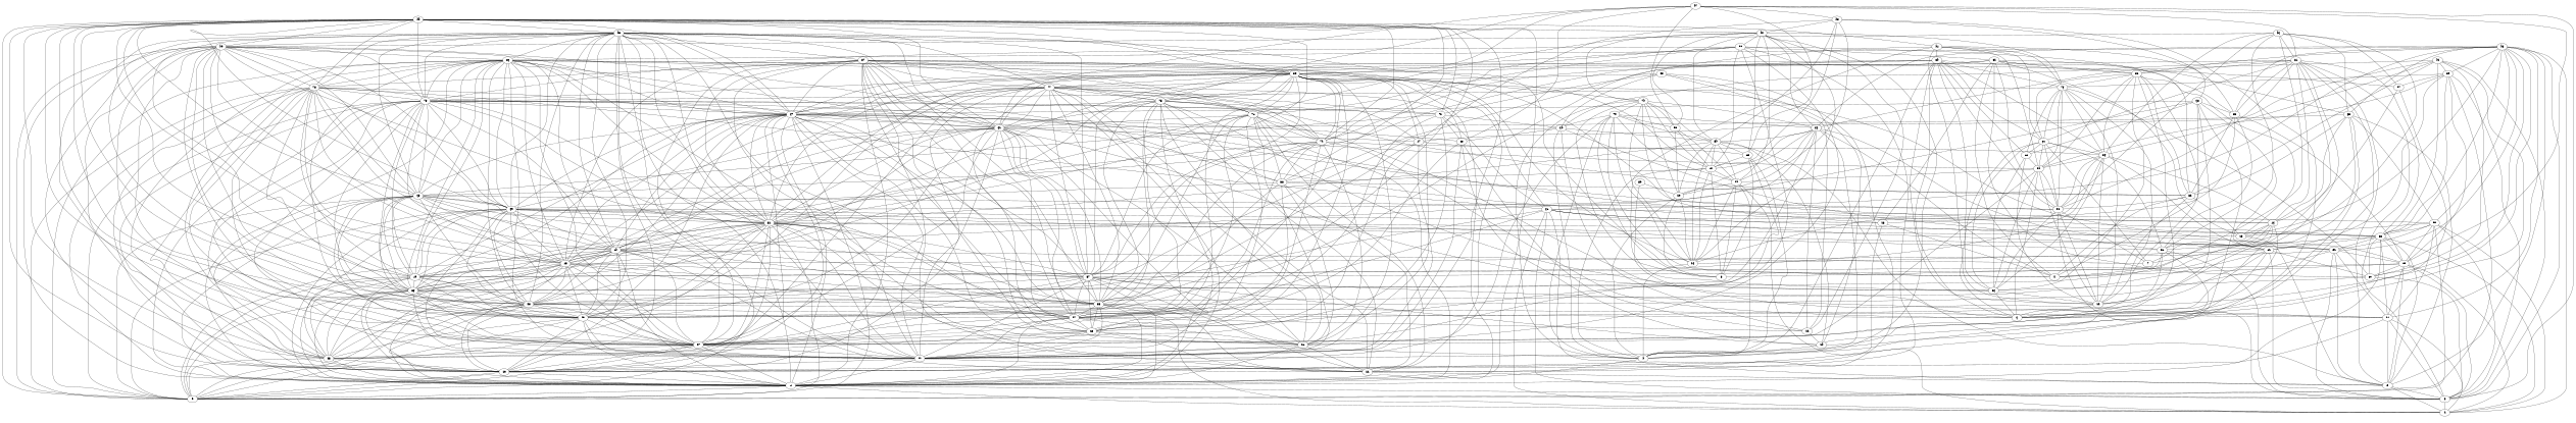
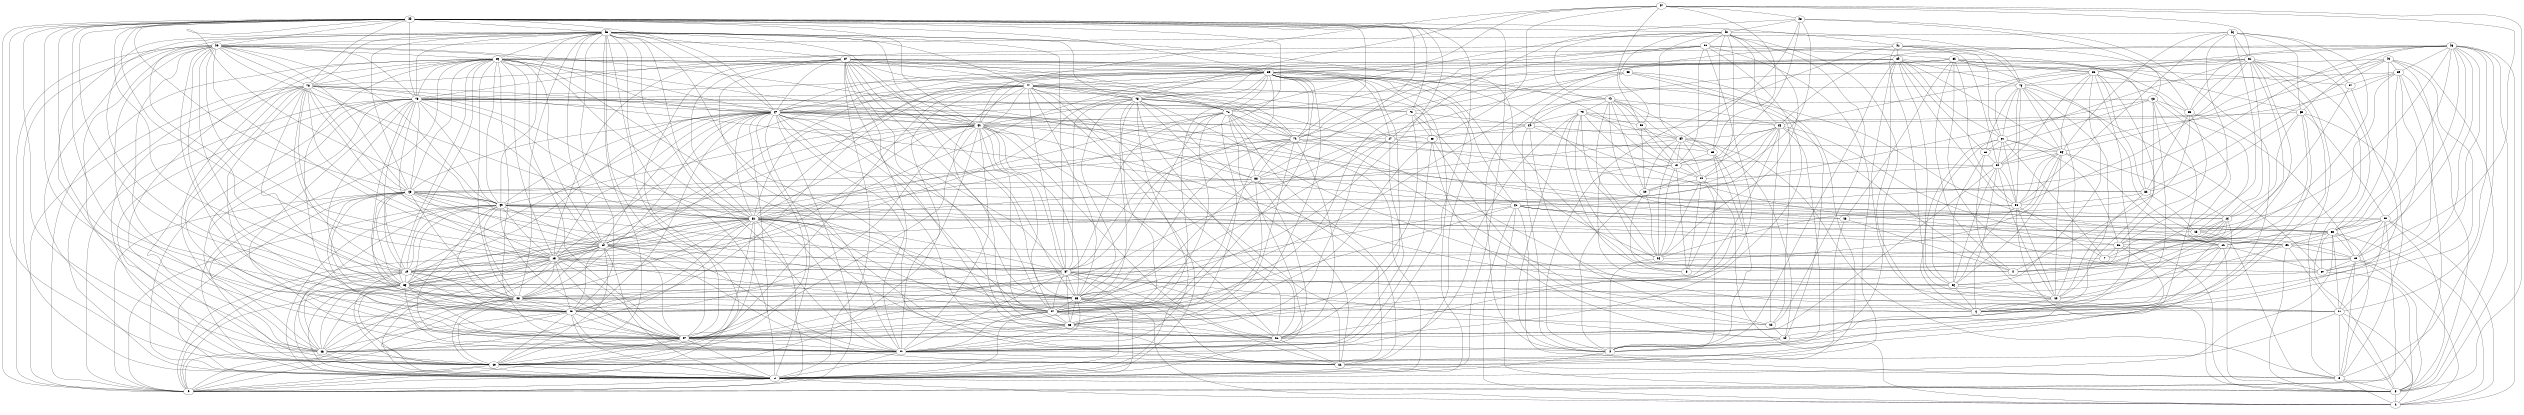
  digraph {
    fontname="DejaVu Sans Mono"
    rankdir=BT
    node [fontname="DejaVu Sans Mono"]
    edge [arrowhead=both fontname="DejaVu Sans Mono"]
    0
    4
    10
    13
    17
    23
    28
    36
    40
    43
    49
    54
    55
    60
    63
    67
    73
    78
    80
    86
    90
    93
    99
    33
    53
    9
    11
    24
    27
    37
    61
    74
    77
    83
    87
    14
    18
    68
    70
    25
    65
    39
    75
    72
    64
    94
    38
    41
    69
    66
    96
    46
    56
    51
    71
    59
    98
    82
    89
    84
    76
    88
    91
    47
    29
    42
    92
    79
    95
    20
    45
    16
    19
    35
    97
    85
    48
    52
    81
    62
    44
    57
    1
    3
    5
    34
    30
    31
    15
    21
    58
    32
    2
-   50
    22
    6
    12
    26
    7
    8
    0 -> 4
    0 -> 10
    0 -> 13
    0 -> 17
    0 -> 23
    0 -> 28
    0 -> 36
    0 -> 40
    0 -> 43
    0 -> 49
    0 -> 54
    0 -> 55
    0 -> 60
    0 -> 63
    0 -> 67
    0 -> 73
    0 -> 78
    0 -> 80
    0 -> 86
    0 -> 90
    0 -> 93
    0 -> 99
    4 -> 10
    4 -> 13
    4 -> 17
    4 -> 23
    4 -> 28
    4 -> 36
    4 -> 40
    4 -> 43
    4 -> 49
    4 -> 60
    4 -> 63
    4 -> 67
    4 -> 73
    4 -> 78
    4 -> 86
    4 -> 90
    4 -> 93
    4 -> 99
    4 -> 33
    4 -> 53
    4 -> 9
    4 -> 11
    4 -> 24
    4 -> 27
    4 -> 37
    4 -> 61
    4 -> 74
    4 -> 77
    4 -> 83
    4 -> 87
    10 -> 13
    10 -> 17
    10 -> 23
    10 -> 28
    10 -> 36
    10 -> 40
    10 -> 43
    10 -> 49
    10 -> 54
    10 -> 63
    10 -> 67
    10 -> 73
    10 -> 78
    10 -> 86
    10 -> 90
    10 -> 93
    10 -> 99
    10 -> 11
    10 -> 61
    10 -> 14
    10 -> 18
    10 -> 68
    10 -> 70
    13 -> 17
    13 -> 23
    13 -> 28
    13 -> 36
    13 -> 40
    13 -> 43
    13 -> 49
    13 -> 54
    13 -> 60
    13 -> 67
    13 -> 73
    13 -> 78
    13 -> 86
    13 -> 90
    13 -> 93
    13 -> 99
    13 -> 25
    17 -> 23
    17 -> 28
    17 -> 36
    17 -> 40
    17 -> 43
    17 -> 49
    17 -> 54
    17 -> 60
    17 -> 63
    17 -> 73
    17 -> 78
    17 -> 86
    17 -> 90
    17 -> 93
    17 -> 99
    17 -> 33
    17 -> 27
    17 -> 37
    17 -> 61
    17 -> 77
    17 -> 83
    17 -> 87
    17 -> 25
    17 -> 65
    17 -> 39
    17 -> 75
    17 -> 72
    23 -> 28
    23 -> 36
    23 -> 40
    23 -> 43
    23 -> 49
    23 -> 54
    23 -> 60
    23 -> 63
    23 -> 67
    23 -> 78
    23 -> 86
    23 -> 90
    23 -> 93
    23 -> 99
    23 -> 61
    23 -> 77
    23 -> 64
    23 -> 94
    23 -> 38
    28 -> 36
    28 -> 40
    28 -> 43
    28 -> 49
    28 -> 54
    28 -> 60
    28 -> 63
    28 -> 67
    28 -> 73
    28 -> 86
    28 -> 90
    28 -> 93
    28 -> 99
    28 -> 37
    28 -> 64
    28 -> 41
    28 -> 69
    36 -> 40
    36 -> 43
    36 -> 49
    36 -> 54
    36 -> 60
    36 -> 63
    36 -> 67
    36 -> 73
    36 -> 78
    36 -> 90
    36 -> 93
    36 -> 99
    36 -> 61
    36 -> 83
    36 -> 66
    36 -> 96
    40 -> 43
    40 -> 49
    40 -> 54
    40 -> 60
    40 -> 63
    40 -> 67
    40 -> 73
    40 -> 78
    40 -> 86
    40 -> 93
    40 -> 99
    40 -> 46
    40 -> 56
    43 -> 49
    43 -> 54
    43 -> 60
    43 -> 63
    43 -> 67
    43 -> 73
    43 -> 78
    43 -> 86
    43 -> 90
    43 -> 99
    43 -> 61
    43 -> 77
    43 -> 83
    43 -> 87
    43 -> 51
    49 -> 54
    49 -> 60
    49 -> 63
    49 -> 67
    49 -> 73
    49 -> 78
    49 -> 86
    49 -> 90
    49 -> 93
    49 -> 61
    49 -> 83
    49 -> 66
    49 -> 71
    54 -> 60
    54 -> 63
    54 -> 67
    54 -> 73
    54 -> 78
    54 -> 86
    54 -> 90
    54 -> 93
    54 -> 99
    54 -> 61
    54 -> 74
    54 -> 77
    54 -> 83
    54 -> 87
    54 -> 59
    55 -> 65
    55 -> 64
    55 -> 98
    60 -> 63
    60 -> 67
    60 -> 73
    60 -> 78
    60 -> 86
    60 -> 90
    60 -> 93
    60 -> 99
    60 -> 61
    60 -> 68
    63 -> 67
    63 -> 73
    63 -> 78
    63 -> 86
    63 -> 90
    63 -> 93
    63 -> 99
-   63 -> 72
+   63 -> 38
    63 -> 82
    67 -> 73
    67 -> 78
    67 -> 86
    67 -> 90
    67 -> 93
    67 -> 99
    67 -> 77
    67 -> 83
    67 -> 87
    67 -> 68
    67 -> 75
    67 -> 89
    73 -> 78
    73 -> 86
    73 -> 90
    73 -> 93
    73 -> 99
    73 -> 84
    73 -> 76
    73 -> 88
    78 -> 86
    78 -> 90
    78 -> 93
    78 -> 99
    78 -> 87
    80 -> 98
    80 -> 91
    86 -> 36
    86 -> 90
    86 -> 93
    86 -> 98
    90 -> 93
    90 -> 99
    90 -> 96
    93 -> 99
    33 -> 36
    33 -> 43
    33 -> 49
    33 -> 54
    33 -> 67
    33 -> 86
    33 -> 93
    33 -> 99
    33 -> 37
    33 -> 61
    33 -> 74
    33 -> 77
    33 -> 87
    33 -> 75
    33 -> 51
    33 -> 71
    33 -> 47
    53 -> 54
    53 -> 55
    53 -> 67
    53 -> 80
    53 -> 64
    53 -> 98
    53 -> 84
    53 -> 91
    9 -> 54
    9 -> 70
    9 -> 69
    9 -> 66
    9 -> 89
    9 -> 29
    9 -> 42
    9 -> 92
    9 -> 79
    9 -> 95
    9 -> 20
    9 -> 45
    9 -> 16
    9 -> 19
    11 -> 17
    11 -> 23
    11 -> 36
    11 -> 43
    11 -> 49
    11 -> 54
    11 -> 60
    11 -> 67
    11 -> 73
    11 -> 86
    11 -> 93
    11 -> 99
    11 -> 33
    11 -> 24
    11 -> 27
    11 -> 37
    11 -> 74
    11 -> 77
-   11 -> 83
+   11 -> 61
    11 -> 87
    11 -> 25
    11 -> 75
    11 -> 41
    11 -> 47
    11 -> 35
    24 -> 54
    24 -> 33
    24 -> 27
    24 -> 37
    24 -> 61
    24 -> 77
    24 -> 83
    24 -> 87
    24 -> 68
    24 -> 25
    24 -> 75
    24 -> 38
    24 -> 71
    24 -> 88
    24 -> 45
    27 -> 43
    27 -> 54
    27 -> 67
    27 -> 90
    27 -> 93
    27 -> 33
    27 -> 37
    27 -> 61
    27 -> 74
    27 -> 83
    27 -> 87
    27 -> 75
    27 -> 72
    27 -> 71
    27 -> 98
    27 -> 35
    37 -> 43
    37 -> 54
    37 -> 63
    37 -> 67
    37 -> 78
    37 -> 93
    37 -> 61
    37 -> 74
    37 -> 77
    37 -> 83
    37 -> 75
    37 -> 46
    37 -> 71
    61 -> 67
    61 -> 73
    61 -> 86
    61 -> 93
    61 -> 99
    61 -> 74
    61 -> 77
    61 -> 83
    61 -> 87
    61 -> 65
    61 -> 75
    61 -> 97
    74 -> 77
    74 -> 83
    74 -> 87
    74 -> 75
    74 -> 88
    74 -> 92
    77 -> 93
    77 -> 83
    77 -> 87
    77 -> 85
    83 -> 86
-   83 -> 93
+   75 -> 93
    83 -> 99
    83 -> 87
    83 -> 89
    83 -> 97
    87 -> 93
    14 -> 28
    14 -> 55
    14 -> 53
    14 -> 37
    14 -> 74
    14 -> 51
    14 -> 98
    14 -> 48
    18 -> 60
    18 -> 82
    18 -> 79
    18 -> 52
    68 -> 95
    70 -> 79
    25 -> 67
    25 -> 33
    25 -> 27
    25 -> 37
    25 -> 61
    25 -> 74
    25 -> 77
    25 -> 83
    25 -> 87
    25 -> 38
    25 -> 71
    25 -> 88
    25 -> 47
    65 -> 96
    65 -> 98
    65 -> 82
    39 -> 67
    39 -> 80
    39 -> 94
    39 -> 56
    39 -> 76
    39 -> 81
    39 -> 62
    39 -> 44
    75 -> 77
    75 -> 83
    75 -> 87
    75 -> 88
    75 -> 97
    72 -> 73
    72 -> 99
    72 -> 77
    72 -> 85
    64 -> 78
    64 -> 83
    64 -> 72
    64 -> 98
    94 -> 99
    38 -> 60
    38 -> 73
    38 -> 99
    38 -> 74
    38 -> 75
    38 -> 71
    38 -> 82
    38 -> 42
    41 -> 80
    41 -> 53
    41 -> 68
    41 -> 66
    41 -> 56
    69 -> 70
    69 -> 72
    69 -> 84
    69 -> 85
    66 -> 70
    66 -> 98
    66 -> 91
    66 -> 92
    66 -> 79
    46 -> 67
    46 -> 90
    46 -> 65
    46 -> 56
    46 -> 84
    46 -> 57
    56 -> 96
    56 -> 71
    56 -> 89
    56 -> 76
    56 -> 91
    56 -> 81
    56 -> 62
    51 -> 55
    51 -> 60
    51 -> 53
    51 -> 83
    51 -> 64
    51 -> 98
    71 -> 99
    71 -> 74
    71 -> 77
    71 -> 83
    71 -> 87
    71 -> 75
    71 -> 89
    71 -> 88
    59 -> 70
    59 -> 69
    59 -> 66
    59 -> 92
    59 -> 79
    59 -> 95
    82 -> 88
    89 -> 94
    84 -> 96
    84 -> 97
    76 -> 80
    76 -> 94
    76 -> 89
    76 -> 92
    76 -> 81
    88 -> 92
    47 -> 61
    47 -> 83
    47 -> 75
    47 -> 91
    47 -> 95
    29 -> 70
    29 -> 39
    29 -> 66
    29 -> 59
    29 -> 42
    29 -> 92
    29 -> 58
    42 -> 87
    42 -> 66
    42 -> 59
    42 -> 88
    42 -> 79
    42 -> 95
    42 -> 45
    42 -> 58
    92 -> 99
    92 -> 95
    79 -> 86
    79 -> 92
    95 -> 97
    20 -> 66
    20 -> 59
    20 -> 29
    20 -> 79
    20 -> 95
    20 -> 58
-   20 -> 50
    45 -> 59
    45 -> 47
    45 -> 92
    45 -> 97
    16 -> 83
    16 -> 70
    16 -> 41
    16 -> 56
    16 -> 59
    16 -> 29
    16 -> 42
    16 -> 92
    16 -> 79
    16 -> 20
    19 -> 37
    19 -> 59
    19 -> 84
    19 -> 35
    19 -> 85
    19 -> 34
    19 -> 22
    35 -> 67
    35 -> 77
    35 -> 72
    35 -> 69
    35 -> 97
    48 -> 55
    48 -> 80
    48 -> 53
    48 -> 64
    48 -> 51
    48 -> 97
    48 -> 52
    52 -> 68
    52 -> 94
    52 -> 98
    52 -> 82
    52 -> 84
    81 -> 98
    81 -> 82
    81 -> 89
    81 -> 84
    62 -> 94
    62 -> 89
    62 -> 84
    62 -> 76
    62 -> 81
    44 -> 68
    44 -> 89
    44 -> 76
    44 -> 62
    57 -> 80
    57 -> 86
    57 -> 96
    1 -> 4
    1 -> 55
    1 -> 33
    1 -> 53
    1 -> 14
    1 -> 64
    1 -> 98
    1 -> 29
    1 -> 48
    1 -> 3
    1 -> 5
    3 -> 4
    3 -> 55
    3 -> 80
    3 -> 14
    3 -> 64
    3 -> 41
    3 -> 51
    3 -> 98
    3 -> 84
    3 -> 91
    3 -> 97
    3 -> 48
    3 -> 5
    3 -> 34
    3 -> 30
    3 -> 31
    5 -> 53
    5 -> 14
    5 -> 65
    5 -> 64
-   5 -> 51
    5 -> 59
    5 -> 98
    5 -> 84
    5 -> 48
    5 -> 15
    5 -> 21
    34 -> 60
    34 -> 53
    34 -> 69
    34 -> 96
    34 -> 46
    34 -> 52
    34 -> 62
    30 -> 53
    30 -> 41
    30 -> 98
    30 -> 82
    30 -> 76
    30 -> 91
    30 -> 48
    31 -> 63
    31 -> 87
    31 -> 39
    31 -> 96
    31 -> 56
    31 -> 82
    31 -> 89
    31 -> 84
    31 -> 76
    31 -> 62
    31 -> 32
    15 -> 54
    15 -> 55
    15 -> 46
    15 -> 98
    15 -> 82
    15 -> 81
    15 -> 32
    21 -> 49
    21 -> 33
    21 -> 11
    21 -> 24
    21 -> 37
    21 -> 74
    21 -> 77
    21 -> 83
    21 -> 87
    21 -> 25
    21 -> 75
    21 -> 38
    21 -> 88
    21 -> 85
    58 -> 70
    58 -> 92
    58 -> 79
    58 -> 97
    32 -> 73
    32 -> 65
    32 -> 38
    32 -> 88
    32 -> 91
    32 -> 52
    32 -> 81
    2 -> 93
    2 -> 18
    2 -> 68
    2 -> 70
    2 -> 66
    2 -> 82
    2 -> 84
    2 -> 48
    2 -> 34
-   2 -> 32
    22 -> 27
    22 -> 69
    22 -> 66
    22 -> 92
    22 -> 35
    22 -> 85
    6 -> 63
    6 -> 39
    6 -> 41
    6 -> 46
    6 -> 71
    6 -> 89
    6 -> 76
    6 -> 91
    6 -> 81
    6 -> 62
    6 -> 57
-   6 -> 50
    6 -> 12
    6 -> 26
    12 -> 65
    12 -> 39
    12 -> 94
    12 -> 56
    12 -> 89
    12 -> 84
    12 -> 76
    12 -> 81
    12 -> 44
-   12 -> 34
+   7 -> 34
    12 -> 31
    12 -> 32
    12 -> 26
    26 -> 61
    26 -> 39
    26 -> 75
    26 -> 94
    26 -> 56
    26 -> 89
    26 -> 81
    26 -> 62
    26 -> 44
    26 -> 30
    26 -> 31
    7 -> 49
    7 -> 96
    7 -> 46
    7 -> 62
    7 -> 31
    8 -> 70
    8 -> 29
    8 -> 42
-   8 -> 79
+   45 -> 79
    8 -> 20
    8 -> 45
    8 -> 48
  }
